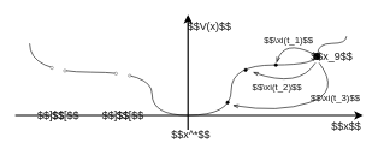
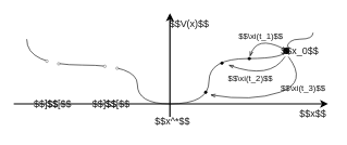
  <mxCell id="0" />
  <mxCell id="1" parent="0" />
  <mxCell id="2" value="" style="endArrow=classic;html=1;rounded=0;fontSize=25;fontColor=#1A1A1A;strokeWidth=2;" parent="1" edge="1"><mxGeometry width="50" height="50" relative="1" as="geometry"><mxPoint x="20" y="160" as="sourcePoint" /><mxPoint x="503" y="160" as="targetPoint" /></mxGeometry></mxCell>
  <mxCell id="3" value="" style="endArrow=none;html=1;rounded=0;edgeStyle=orthogonalEdgeStyle;curved=1;" edge="1" parent="1"><mxGeometry width="50" height="50" relative="1" as="geometry"><mxPoint x="40" y="60" as="sourcePoint" /><mxPoint x="260" y="160" as="targetPoint" /><Array as="points"><mxPoint x="40" y="100" /><mxPoint x="210" y="100" /><mxPoint x="210" y="160" /></Array></mxGeometry></mxCell>
  <mxCell id="4" value="" style="rounded=0;whiteSpace=wrap;html=1;strokeColor=none;" vertex="1" parent="1"><mxGeometry x="160" y="70" width="20" height="110" as="geometry" /></mxCell>
  <mxCell id="5" value="" style="rounded=0;whiteSpace=wrap;html=1;strokeColor=none;" vertex="1" parent="1"><mxGeometry x="70" y="80" width="20" height="100" as="geometry" /></mxCell>
  <mxCell id="6" value="$$x$$" style="text;html=1;strokeColor=none;fillColor=none;align=center;verticalAlign=middle;whiteSpace=wrap;rounded=0;fontSize=15;fontColor=#1A1A1A;" parent="1" vertex="1"><mxGeometry x="450" y="160" width="60" height="30" as="geometry" /></mxCell>
  <mxCell id="7" value="$$V(x)$$" style="text;html=1;strokeColor=none;fillColor=none;align=center;verticalAlign=middle;whiteSpace=wrap;rounded=0;fontSize=15;fontColor=#1A1A1A;" parent="1" vertex="1"><mxGeometry x="260" y="20" width="60" height="30" as="geometry" /></mxCell>
  <mxCell id="8" value="" style="endArrow=classic;html=1;rounded=0;fontSize=25;fontColor=#1A1A1A;strokeWidth=2;" edge="1" parent="1"><mxGeometry width="50" height="50" relative="1" as="geometry"><mxPoint x="260" y="180" as="sourcePoint" /><mxPoint x="260" y="20" as="targetPoint" /></mxGeometry></mxCell>
  <mxCell id="9" value="$$x^*$$" style="text;html=1;strokeColor=none;fillColor=none;align=center;verticalAlign=middle;whiteSpace=wrap;rounded=0;fontSize=15;fontColor=#1A1A1A;" vertex="1" parent="1"><mxGeometry x="234" y="172" width="60" height="30" as="geometry" /></mxCell>
  <mxCell id="10" value="" style="endArrow=none;html=1;rounded=0;edgeStyle=orthogonalEdgeStyle;curved=1;" edge="1" parent="1"><mxGeometry width="50" height="50" relative="1" as="geometry"><mxPoint x="260" y="160" as="sourcePoint" /><mxPoint x="480" y="50" as="targetPoint" /><Array as="points"><mxPoint x="320" y="160" /><mxPoint x="320" y="90" /><mxPoint x="440" y="90" /><mxPoint x="440" y="60" /><mxPoint x="480" y="60" /></Array></mxGeometry></mxCell>
  <mxCell id="11" value="" style="ellipse;whiteSpace=wrap;html=1;aspect=fixed;strokeColor=none;fillColor=#000000;" vertex="1" parent="1"><mxGeometry x="434" y="73" width="10" height="10" as="geometry" /></mxCell>
  <mxCell id="12" value="" style="curved=1;endArrow=openThin;html=1;rounded=0;endFill=0;orthogonal=0;orthogonalLoop=0;flowAnimation=0;noJump=0;enumerate=0;ignoreEdge=0;" edge="1" parent="1"><mxGeometry width="50" height="50" relative="1" as="geometry"><mxPoint x="433" y="74" as="sourcePoint" /><mxPoint x="383" y="87" as="targetPoint" /><Array as="points"><mxPoint x="393" y="54" /></Array></mxGeometry></mxCell>
  <mxCell id="13" value="$$\xi(t_1)$$" style="text;html=1;strokeColor=none;fillColor=none;align=center;verticalAlign=middle;whiteSpace=wrap;rounded=0;fontSize=13;fontColor=#1A1A1A;" vertex="1" parent="1"><mxGeometry x="370" y="40" width="60" height="30" as="geometry" /></mxCell>
  <mxCell id="14" value="&lt;font style=&quot;font-size: 13px;&quot;&gt;$$\xi(t_2)$$&lt;/font&gt;" style="text;html=1;strokeColor=none;fillColor=none;align=center;verticalAlign=middle;whiteSpace=wrap;rounded=0;fontSize=15;fontColor=#1A1A1A;" vertex="1" parent="1"><mxGeometry x="354" y="105" width="60" height="30" as="geometry" /></mxCell>
- <mxCell id="15" value="$$x_9$$" style="text;html=1;strokeColor=none;fillColor=none;align=center;verticalAlign=middle;whiteSpace=wrap;rounded=0;fontSize=15;fontColor=#1A1A1A;" vertex="1" parent="1"><mxGeometry x="430" y="63" width="60" height="30" as="geometry" /></mxCell>
+ <mxCell id="15" value="$$x_0$$" style="text;html=1;strokeColor=none;fillColor=none;align=center;verticalAlign=middle;whiteSpace=wrap;rounded=0;fontSize=15;fontColor=#1A1A1A;" vertex="1" parent="1"><mxGeometry x="430" y="63" width="60" height="30" as="geometry" /></mxCell>
  <mxCell id="16" value="" style="curved=1;endArrow=openThin;html=1;rounded=0;endFill=0;orthogonal=0;orthogonalLoop=0;flowAnimation=0;noJump=0;enumerate=0;ignoreEdge=0;" edge="1" parent="1"><mxGeometry width="50" height="50" relative="1" as="geometry"><mxPoint x="437" y="87" as="sourcePoint" /><mxPoint x="350" y="100" as="targetPoint" /><Array as="points"><mxPoint x="414" y="123" /></Array></mxGeometry></mxCell>
  <mxCell id="17" value="" style="curved=1;endArrow=openThin;html=1;rounded=0;endFill=0;orthogonal=0;orthogonalLoop=0;flowAnimation=0;noJump=0;enumerate=0;ignoreEdge=0;" edge="1" parent="1"><mxGeometry width="50" height="50" relative="1" as="geometry"><mxPoint x="442" y="87" as="sourcePoint" /><mxPoint x="322" y="146" as="targetPoint" /><Array as="points"><mxPoint x="472" y="127" /><mxPoint x="386" y="157" /></Array></mxGeometry></mxCell>
  <mxCell id="18" value="&lt;font style=&quot;font-size: 13px;&quot;&gt;$$\xi(t_3)$$&lt;/font&gt;" style="text;html=1;strokeColor=none;fillColor=none;align=center;verticalAlign=middle;whiteSpace=wrap;rounded=0;fontSize=15;fontColor=#1A1A1A;" vertex="1" parent="1"><mxGeometry x="435" y="120" width="60" height="30" as="geometry" /></mxCell>
  <mxCell id="19" value="" style="ellipse;whiteSpace=wrap;html=1;aspect=fixed;strokeColor=default;fillColor=#000000;" vertex="1" parent="1"><mxGeometry x="380" y="88" width="4" height="4" as="geometry" /></mxCell>
  <mxCell id="20" value="" style="ellipse;whiteSpace=wrap;html=1;aspect=fixed;strokeColor=default;fillColor=#000000;" vertex="1" parent="1"><mxGeometry x="338" y="95" width="4" height="4" as="geometry" /></mxCell>
  <mxCell id="21" value="" style="ellipse;whiteSpace=wrap;html=1;aspect=fixed;strokeColor=default;fillColor=#000000;" vertex="1" parent="1"><mxGeometry x="313" y="140" width="4" height="4" as="geometry" /></mxCell>
  <mxCell id="22" value="$$[$$" style="text;html=1;strokeColor=none;fillColor=none;align=center;verticalAlign=middle;whiteSpace=wrap;rounded=0;fontSize=15;fontColor=#1A1A1A;" vertex="1" parent="1"><mxGeometry x="149.5" y="144" width="60" height="30" as="geometry" /></mxCell>
  <mxCell id="23" value="$$]$$" style="text;html=1;strokeColor=none;fillColor=none;align=center;verticalAlign=middle;whiteSpace=wrap;rounded=0;fontSize=15;fontColor=#1A1A1A;" vertex="1" parent="1"><mxGeometry x="130" y="144" width="60" height="30" as="geometry" /></mxCell>
  <mxCell id="24" value="$$]$$" style="text;html=1;strokeColor=none;fillColor=none;align=center;verticalAlign=middle;whiteSpace=wrap;rounded=0;fontSize=15;fontColor=#1A1A1A;" vertex="1" parent="1"><mxGeometry x="40" y="144" width="60" height="30" as="geometry" /></mxCell>
  <mxCell id="25" value="$$[$$" style="text;html=1;strokeColor=none;fillColor=none;align=center;verticalAlign=middle;whiteSpace=wrap;rounded=0;fontSize=15;fontColor=#1A1A1A;" vertex="1" parent="1"><mxGeometry x="60" y="144" width="60" height="30" as="geometry" /></mxCell>
  <mxCell id="26" value="" style="ellipse;whiteSpace=wrap;html=1;aspect=fixed;strokeWidth=0.5;" vertex="1" parent="1"><mxGeometry x="69" y="92" width="4" height="4" as="geometry" /></mxCell>
  <mxCell id="27" value="" style="ellipse;whiteSpace=wrap;html=1;aspect=fixed;strokeWidth=0.5;" vertex="1" parent="1"><mxGeometry x="87" y="96" width="4" height="4" as="geometry" /></mxCell>
  <mxCell id="28" value="" style="ellipse;whiteSpace=wrap;html=1;aspect=fixed;strokeWidth=0.5;" vertex="1" parent="1"><mxGeometry x="158" y="100" width="4" height="4" as="geometry" /></mxCell>
  <mxCell id="29" value="" style="ellipse;whiteSpace=wrap;html=1;aspect=fixed;strokeWidth=0.5;" vertex="1" parent="1"><mxGeometry x="177" y="103" width="4" height="4" as="geometry" /></mxCell>
